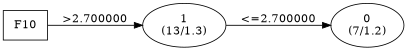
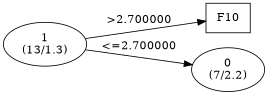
  digraph {
    rankdir=LR
    node [shape=ellipse]
    n1 [label="F10\n" shape=box]
    n2 [label="1\n(13/1.3)"]
-   n3 [label="0\n(7/1.2)"]
-   n1 -> n2 [label=">2.700000"]
+   n3 [label="0\n(7/2.2)"]
+   n2 -> n1 [label=">2.700000"]
    n2 -> n3 [label="<=2.700000"]
  }
